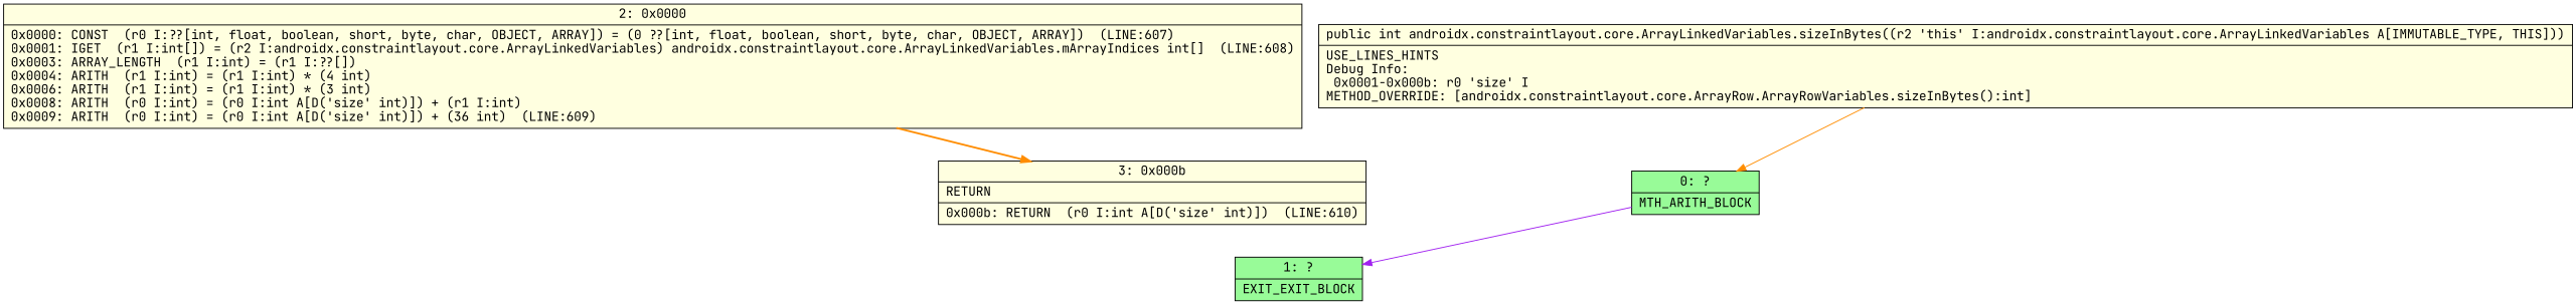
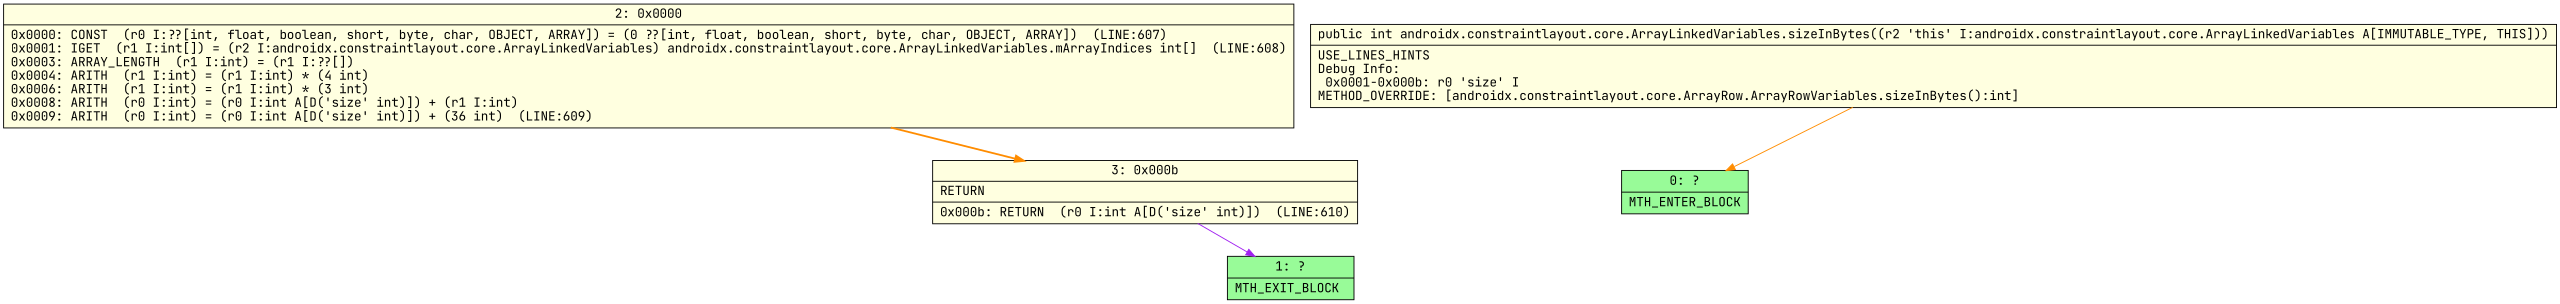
  digraph {
    fontname="JetBrains Mono"
    node [fillcolor=lightyellow fontname="JetBrains Mono" shape=record style=filled]
    edge [color=darkorange fontname="JetBrains Mono" style=solid]
-   n1 [fillcolor=palegreen label="{0\:\ ?|MTH_ARITH_BLOCK\l}"]
+   n1 [fillcolor=palegreen label="{0\:\ ?|MTH_ENTER_BLOCK\l}"]
    n2 [label="{2\:\ 0x0000|0x0000: CONST  (r0 I:??[int, float, boolean, short, byte, char, OBJECT, ARRAY]) = (0 ??[int, float, boolean, short, byte, char, OBJECT, ARRAY])  (LINE:607)\l0x0001: IGET  (r1 I:int[]) = (r2 I:androidx.constraintlayout.core.ArrayLinkedVariables) androidx.constraintlayout.core.ArrayLinkedVariables.mArrayIndices int[]  (LINE:608)\l0x0003: ARRAY_LENGTH  (r1 I:int) = (r1 I:??[]) \l0x0004: ARITH  (r1 I:int) = (r1 I:int) * (4 int) \l0x0006: ARITH  (r1 I:int) = (r1 I:int) * (3 int) \l0x0008: ARITH  (r0 I:int) = (r0 I:int A[D('size' int)]) + (r1 I:int) \l0x0009: ARITH  (r0 I:int) = (r0 I:int A[D('size' int)]) + (36 int)  (LINE:609)\l}"]
    n3 [label="{3\:\ 0x000b|RETURN\l|0x000b: RETURN  (r0 I:int A[D('size' int)])  (LINE:610)\l}"]
-   n4 [fillcolor=palegreen label="{1\:\ ?|EXIT_EXIT_BLOCK\l}"]
+   n4 [fillcolor=palegreen label="{1\:\ ?|MTH_EXIT_BLOCK\l}"]
    n5 [label="{public int androidx.constraintlayout.core.ArrayLinkedVariables.sizeInBytes((r2 'this' I:androidx.constraintlayout.core.ArrayLinkedVariables A[IMMUTABLE_TYPE, THIS]))  | USE_LINES_HINTS\lDebug Info:\l  0x0001\-0x000b: r0 'size' I\lMETHOD_OVERRIDE: [androidx.constraintlayout.core.ArrayRow.ArrayRowVariables.sizeInBytes():int]\l}"]
    n2 -> n3 [style=bold]
-   n1 -> n4 [color=purple]
+   n3 -> n4 [color=purple]
    n5 -> n1
  }
